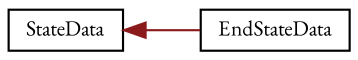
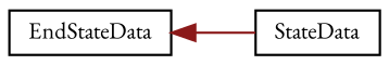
  digraph {
    rankdir=LR
    fontname="EB Garamond"
    node [color=black fillcolor=white fontname="EB Garamond" fontsize=10 shape=record style=filled]
    n1 [height=0.2 label=StateData width=0.4]
    n2 [height=0.2 label=EndStateData width=0.4]
-   n1 -> n2 [color=firebrick4 dir=back fontname="EB Garamond" fontsize=10 labelfontname=Helvetica labelfontsize=10 style=solid]
+   n2 -> n1 [color=firebrick4 dir=back fontname="EB Garamond" fontsize=10 labelfontname=Helvetica labelfontsize=10 style=solid]
  }
